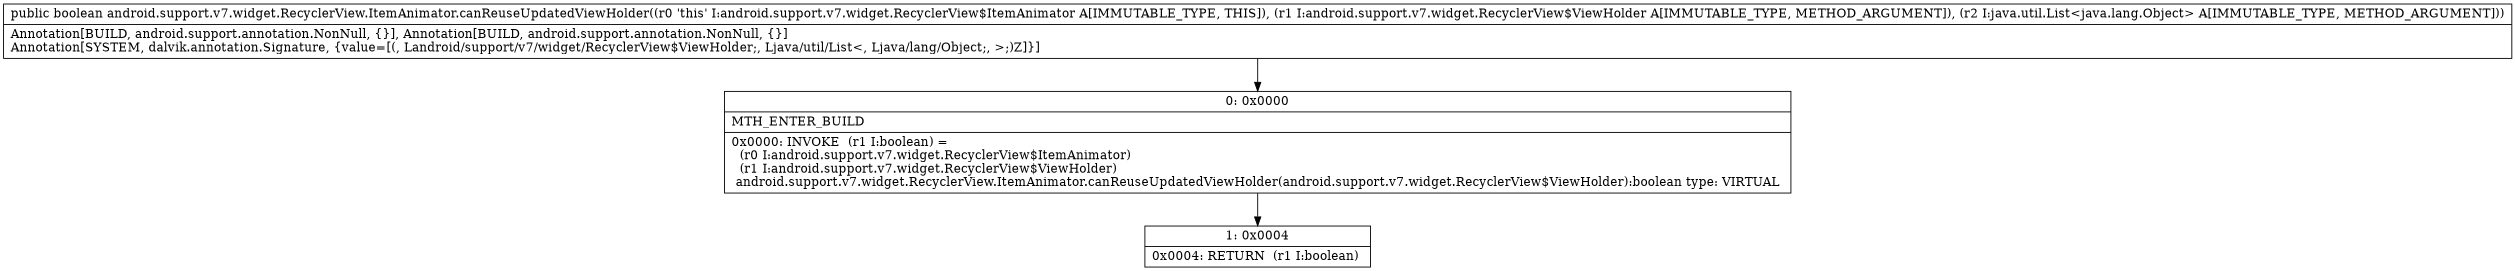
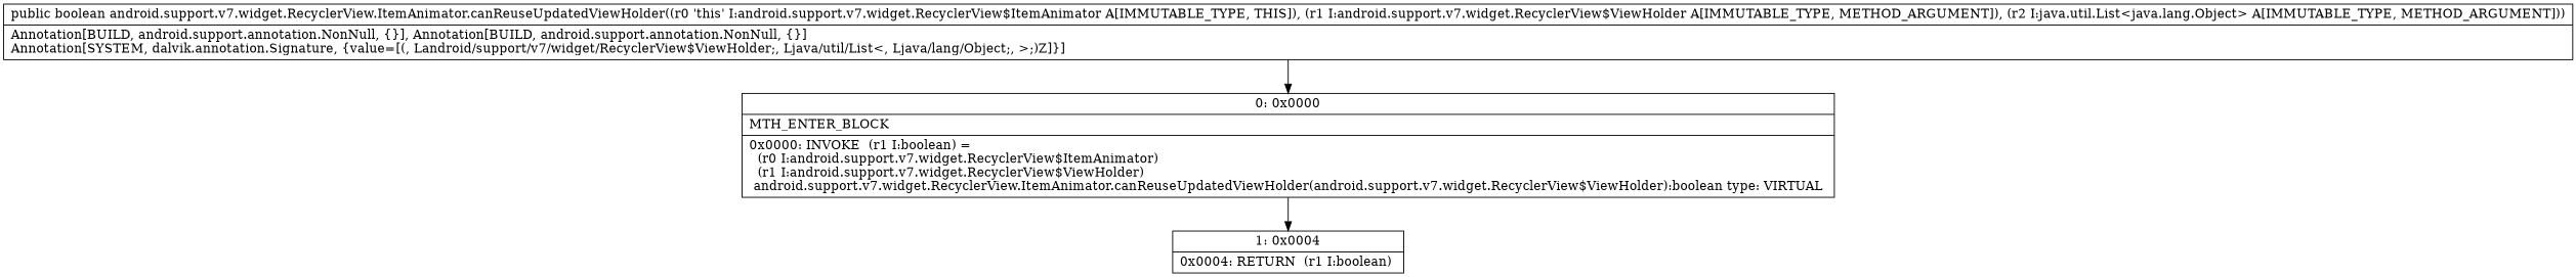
  digraph {
    node [shape=record]
-   n1 [label="{0\:\ 0x0000|MTH_ENTER_BUILD\l|0x0000: INVOKE  (r1 I:boolean) = \l  (r0 I:android.support.v7.widget.RecyclerView$ItemAnimator)\l  (r1 I:android.support.v7.widget.RecyclerView$ViewHolder)\l android.support.v7.widget.RecyclerView.ItemAnimator.canReuseUpdatedViewHolder(android.support.v7.widget.RecyclerView$ViewHolder):boolean type: VIRTUAL \l}"]
+   n1 [label="{0\:\ 0x0000|MTH_ENTER_BLOCK\l|0x0000: INVOKE  (r1 I:boolean) = \l  (r0 I:android.support.v7.widget.RecyclerView$ItemAnimator)\l  (r1 I:android.support.v7.widget.RecyclerView$ViewHolder)\l android.support.v7.widget.RecyclerView.ItemAnimator.canReuseUpdatedViewHolder(android.support.v7.widget.RecyclerView$ViewHolder):boolean type: VIRTUAL \l}"]
    n2 [label="{1\:\ 0x0004|0x0004: RETURN  (r1 I:boolean) \l}"]
    n3 [label="{public boolean android.support.v7.widget.RecyclerView.ItemAnimator.canReuseUpdatedViewHolder((r0 'this' I:android.support.v7.widget.RecyclerView$ItemAnimator A[IMMUTABLE_TYPE, THIS]), (r1 I:android.support.v7.widget.RecyclerView$ViewHolder A[IMMUTABLE_TYPE, METHOD_ARGUMENT]), (r2 I:java.util.List\<java.lang.Object\> A[IMMUTABLE_TYPE, METHOD_ARGUMENT]))  | Annotation[BUILD, android.support.annotation.NonNull, \{\}], Annotation[BUILD, android.support.annotation.NonNull, \{\}]\lAnnotation[SYSTEM, dalvik.annotation.Signature, \{value=[(, Landroid\/support\/v7\/widget\/RecyclerView$ViewHolder;, Ljava\/util\/List\<, Ljava\/lang\/Object;, \>;)Z]\}]\l}"]
    n1 -> n2
    n3 -> n1
  }
